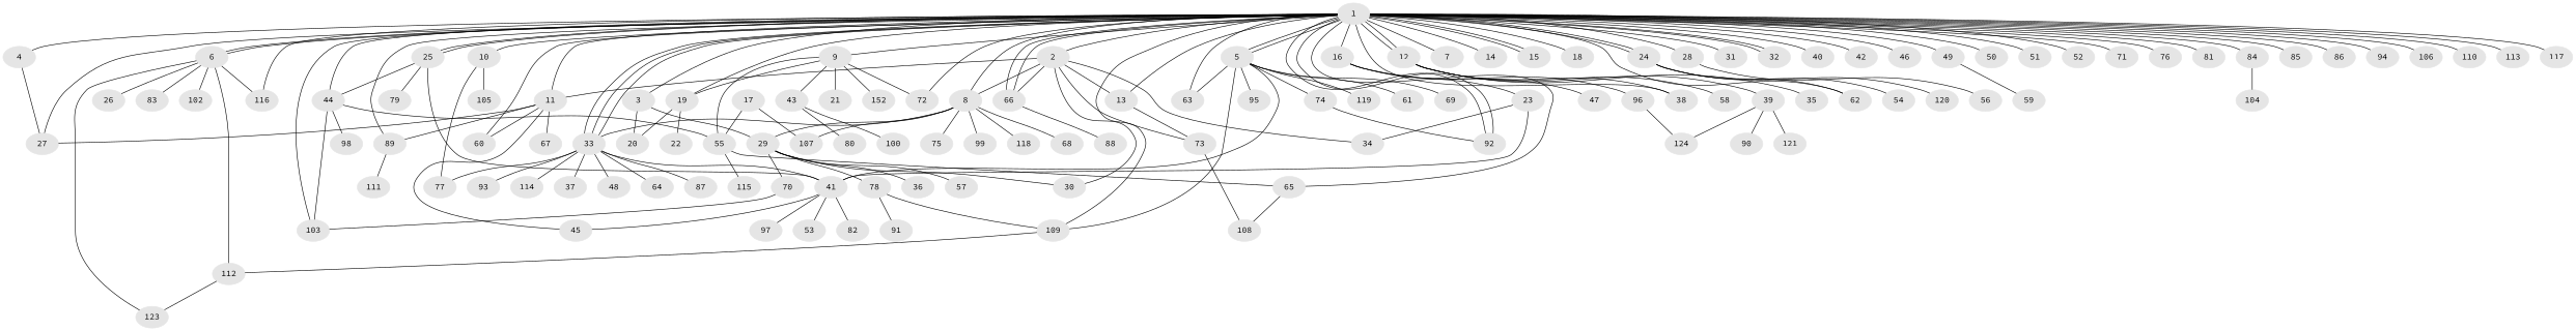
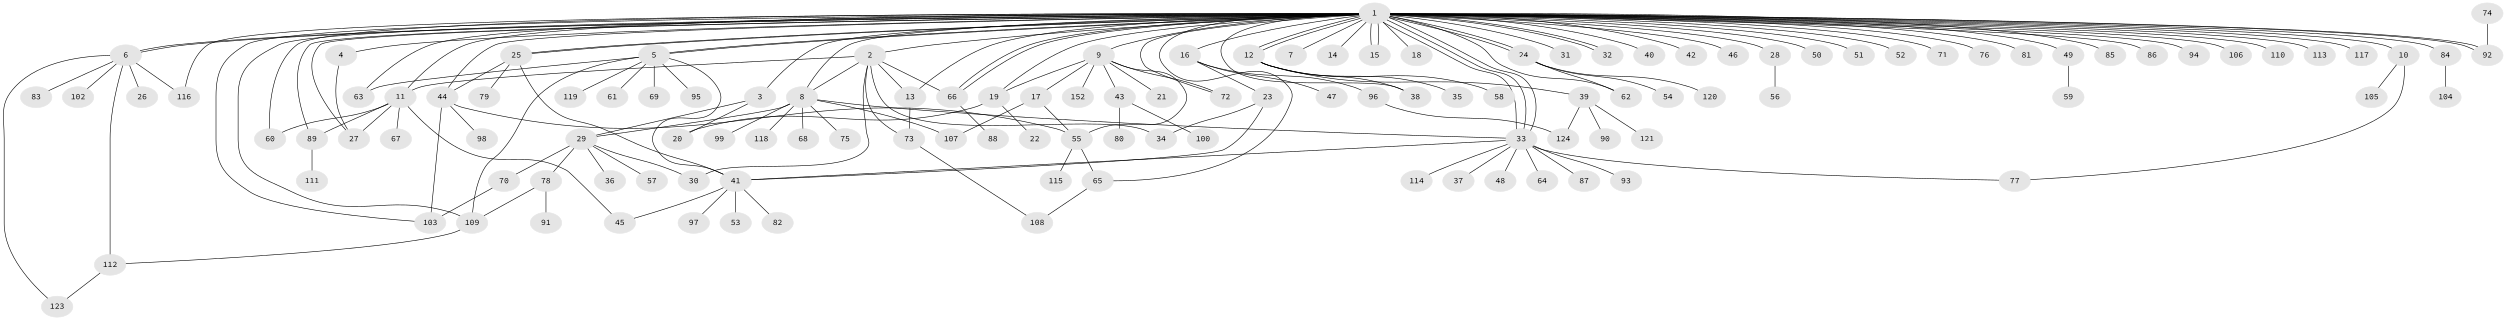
  graph {
    fontname="Source Code Pro"
    node [color=gray90 fontname="Source Code Pro" style=filled]
    edge [fontname="Source Code Pro"]
    1
    2
    3
    4
    5
    6
    7
    8
    9
    10
    11
    12
    13
    14
    15
    16
    18
    19
    24
    25
    27
    28
    31
    32
    33
    38
    40
    42
    44
    46
    49
    50
    51
    52
    60
    62
    63
    65
    66
    71
    72
    76
    81
    84
    85
    86
    89
    92
    94
    103
    106
    109
    110
    113
    116
    117
    30
    34
    73
    29
    20
    41
    61
    69
    74
    95
    119
    26
    83
    102
    112
    123
    68
    75
    99
    107
    118
    17
    21
    43
    55
    n82 [label=152]
    77
    105
    45
    67
    35
    39
    58
    23
    47
    96
    22
    54
    120
    79
    56
    37
    48
    64
    87
    93
    114
    98
    59
    108
    88
    104
    111
    36
    57
    70
    78
    53
    82
    97
    80
    100
    115
    90
    121
    124
    91
    1 -- 2
    1 -- 3
    1 -- 4
    1 -- 5
    1 -- 5
    1 -- 6
    1 -- 6
    1 -- 7
    1 -- 8
    1 -- 9
    1 -- 10
    1 -- 11
    1 -- 12
    1 -- 12
    1 -- 13
    1 -- 14
    1 -- 15
    1 -- 15
    1 -- 16
    1 -- 18
    1 -- 19
    1 -- 24
    1 -- 24
    1 -- 25
    1 -- 25
    1 -- 27
    1 -- 28
    1 -- 31
    1 -- 32
    1 -- 32
    1 -- 33
    1 -- 33
    1 -- 33
    1 -- 38
    1 -- 40
    1 -- 42
    1 -- 44
    1 -- 46
    1 -- 49
    1 -- 50
    1 -- 51
    1 -- 52
    1 -- 60
    1 -- 62
    1 -- 63
    1 -- 65
    1 -- 66
    1 -- 66
    1 -- 71
    1 -- 72
    1 -- 76
    1 -- 81
    1 -- 84
    1 -- 85
    1 -- 86
    1 -- 89
    1 -- 92
    1 -- 92
    1 -- 94
    1 -- 103
    1 -- 106
    1 -- 109
    1 -- 110
    1 -- 113
    1 -- 116
    1 -- 117
    2 -- 8
    2 -- 11
    2 -- 13
    2 -- 66
    2 -- 30
    2 -- 34
    2 -- 73
    3 -- 29
    3 -- 20
    4 -- 27
    5 -- 63
    5 -- 109
    5 -- 41
    5 -- 61
    5 -- 69
-   5 -- 74
    5 -- 95
    5 -- 119
    6 -- 116
    6 -- 26
    6 -- 83
    6 -- 102
    6 -- 112
    6 -- 123
    8 -- 33
    8 -- 29
    8 -- 68
    8 -- 75
    8 -- 99
    8 -- 107
    8 -- 118
    9 -- 19
    9 -- 72
+   9 -- 17
    9 -- 21
    9 -- 43
    9 -- 55
    9 -- n82
    10 -- 77
    10 -- 105
    11 -- 27
    11 -- 60
    11 -- 89
    11 -- 45
    11 -- 67
    12 -- 38
    12 -- 35
    12 -- 39
    12 -- 58
    13 -- 73
    16 -- 23
    16 -- 47
    16 -- 96
    19 -- 20
    19 -- 22
    24 -- 62
    24 -- 54
    24 -- 120
    25 -- 44
    25 -- 41
    25 -- 79
    28 -- 56
    33 -- 41
    33 -- 77
    33 -- 37
    33 -- 48
    33 -- 64
    33 -- 87
    33 -- 93
    33 -- 114
    44 -- 103
    44 -- 55
    44 -- 98
    49 -- 59
    65 -- 108
    66 -- 88
    84 -- 104
    89 -- 111
    109 -- 112
    73 -- 108
    29 -- 30
    29 -- 36
    29 -- 57
    29 -- 70
    29 -- 78
    41 -- 45
    41 -- 53
    41 -- 82
    41 -- 97
    74 -- 92
    112 -- 123
    17 -- 107
    17 -- 55
    43 -- 80
    43 -- 100
    55 -- 65
    55 -- 115
    39 -- 90
    39 -- 121
    39 -- 124
    23 -- 34
    23 -- 41
    96 -- 124
    70 -- 103
    78 -- 109
    78 -- 91
  }
